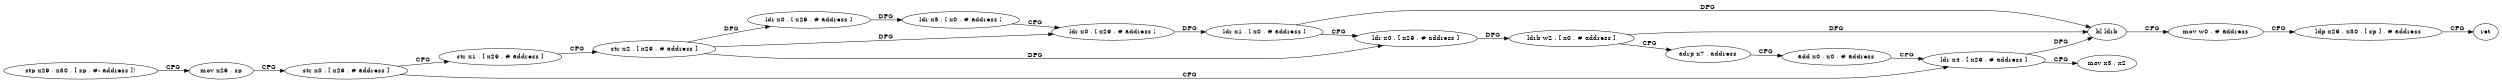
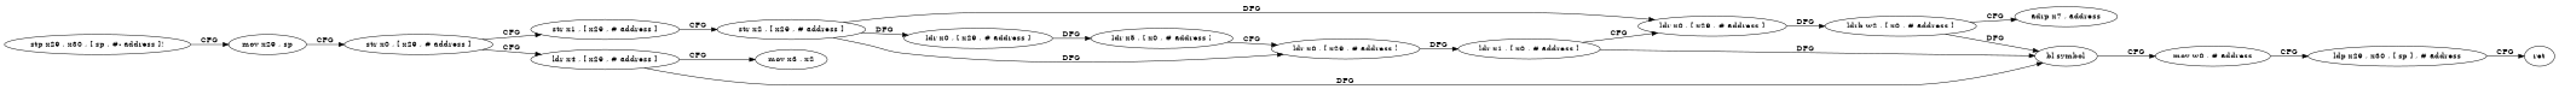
  digraph {
    rankdir=LR
    n1 [label="stp x29 , x30 , [ sp , #- address ]!"]
    n2 [label="mov x29 , sp"]
    n3 [label="str x0 , [ x29 , # address ]"]
    n4 [label="str x1 , [ x29 , # address ]"]
    n5 [label="ldr x4 , [ x29 , # address ]"]
    n6 [label="str x2 , [ x29 , # address ]"]
-   n7 [label="bl ldrb"]
+   n7 [label="bl symbol"]
    n8 [label="mov x3 , x2"]
    n9 [label="ldr x0 , [ x29 , # address ]"]
    n10 [label="ldr x0 , [ x29 , # address ]"]
    n11 [label="ldr x0 , [ x29 , # address ]"]
    n12 [label="ldr x5 , [ x0 , # address ]"]
    n13 [label="ldr x1 , [ x0 , # address ]"]
    n14 [label="ldrb w2 , [ x0 , # address ]"]
    n15 [label="mov w0 , # address"]
    n16 [label="adrp x7 , address"]
-   n17 [label="add x0 , x0 , # address"]
    n18 [label="ldp x29 , x30 , [ sp ] , # address"]
    n19 [label=ret]
    n1 -> n2 [label=CFG]
    n2 -> n3 [label=CFG]
    n3 -> n4 [label=CFG]
    n3 -> n5 [label=CFG]
    n4 -> n6 [label=CFG]
    n5 -> n7 [label=DFG]
    n5 -> n8 [label=CFG]
    n6 -> n9 [label=DFG]
    n6 -> n10 [label=DFG]
    n6 -> n11 [label=DFG]
    n7 -> n15 [label=CFG]
    n9 -> n12 [label=DFG]
    n10 -> n13 [label=DFG]
    n11 -> n14 [label=DFG]
    n12 -> n10 [label=CFG]
    n13 -> n7 [label=DFG]
    n13 -> n11 [label=CFG]
    n14 -> n7 [label=DFG]
    n14 -> n16 [label=CFG]
    n15 -> n18 [label=CFG]
-   n16 -> n17 [label=CFG]
-   n17 -> n5 [label=CFG]
    n18 -> n19 [label=CFG]
  }
